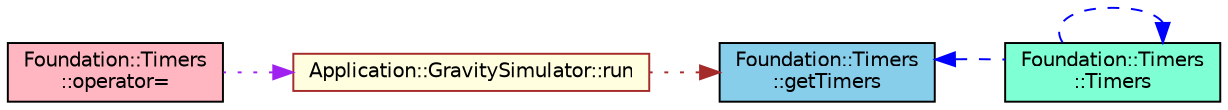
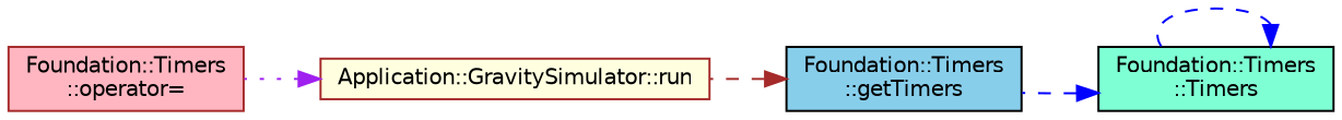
  digraph {
    rankdir=RL
    node [color=black fontname=Helvetica fontsize=10 shape=box style=filled]
    edge [color=blue dir=back fontname=Helvetica fontsize=10 labelfontname=Helvetica labelfontsize=10 style=dashed]
    n1 [fillcolor=aquamarine fontcolor=black height=0.2 label="Foundation::Timers\l::Timers" width=0.4]
    n2 [fillcolor=skyblue height=0.2 label="Foundation::Timers\l::getTimers" width=0.4]
    n3 [color=brown fillcolor=lightyellow height=0.2 label="Application::GravitySimulator::run" width=0.4]
-   n4 [fillcolor=lightpink height=0.2 label="Foundation::Timers\l::operator=" width=0.4]
+   n4 [color=brown fillcolor=lightpink height=0.2 label="Foundation::Timers\l::operator=" width=0.4]
    n1 -> n1
-   n2 -> n1
-   n2 -> n3 [color=brown style=dotted]
+   n1 -> n2
+   n2 -> n3 [color=brown]
    n3 -> n4 [color=purple style=dotted]
  }
